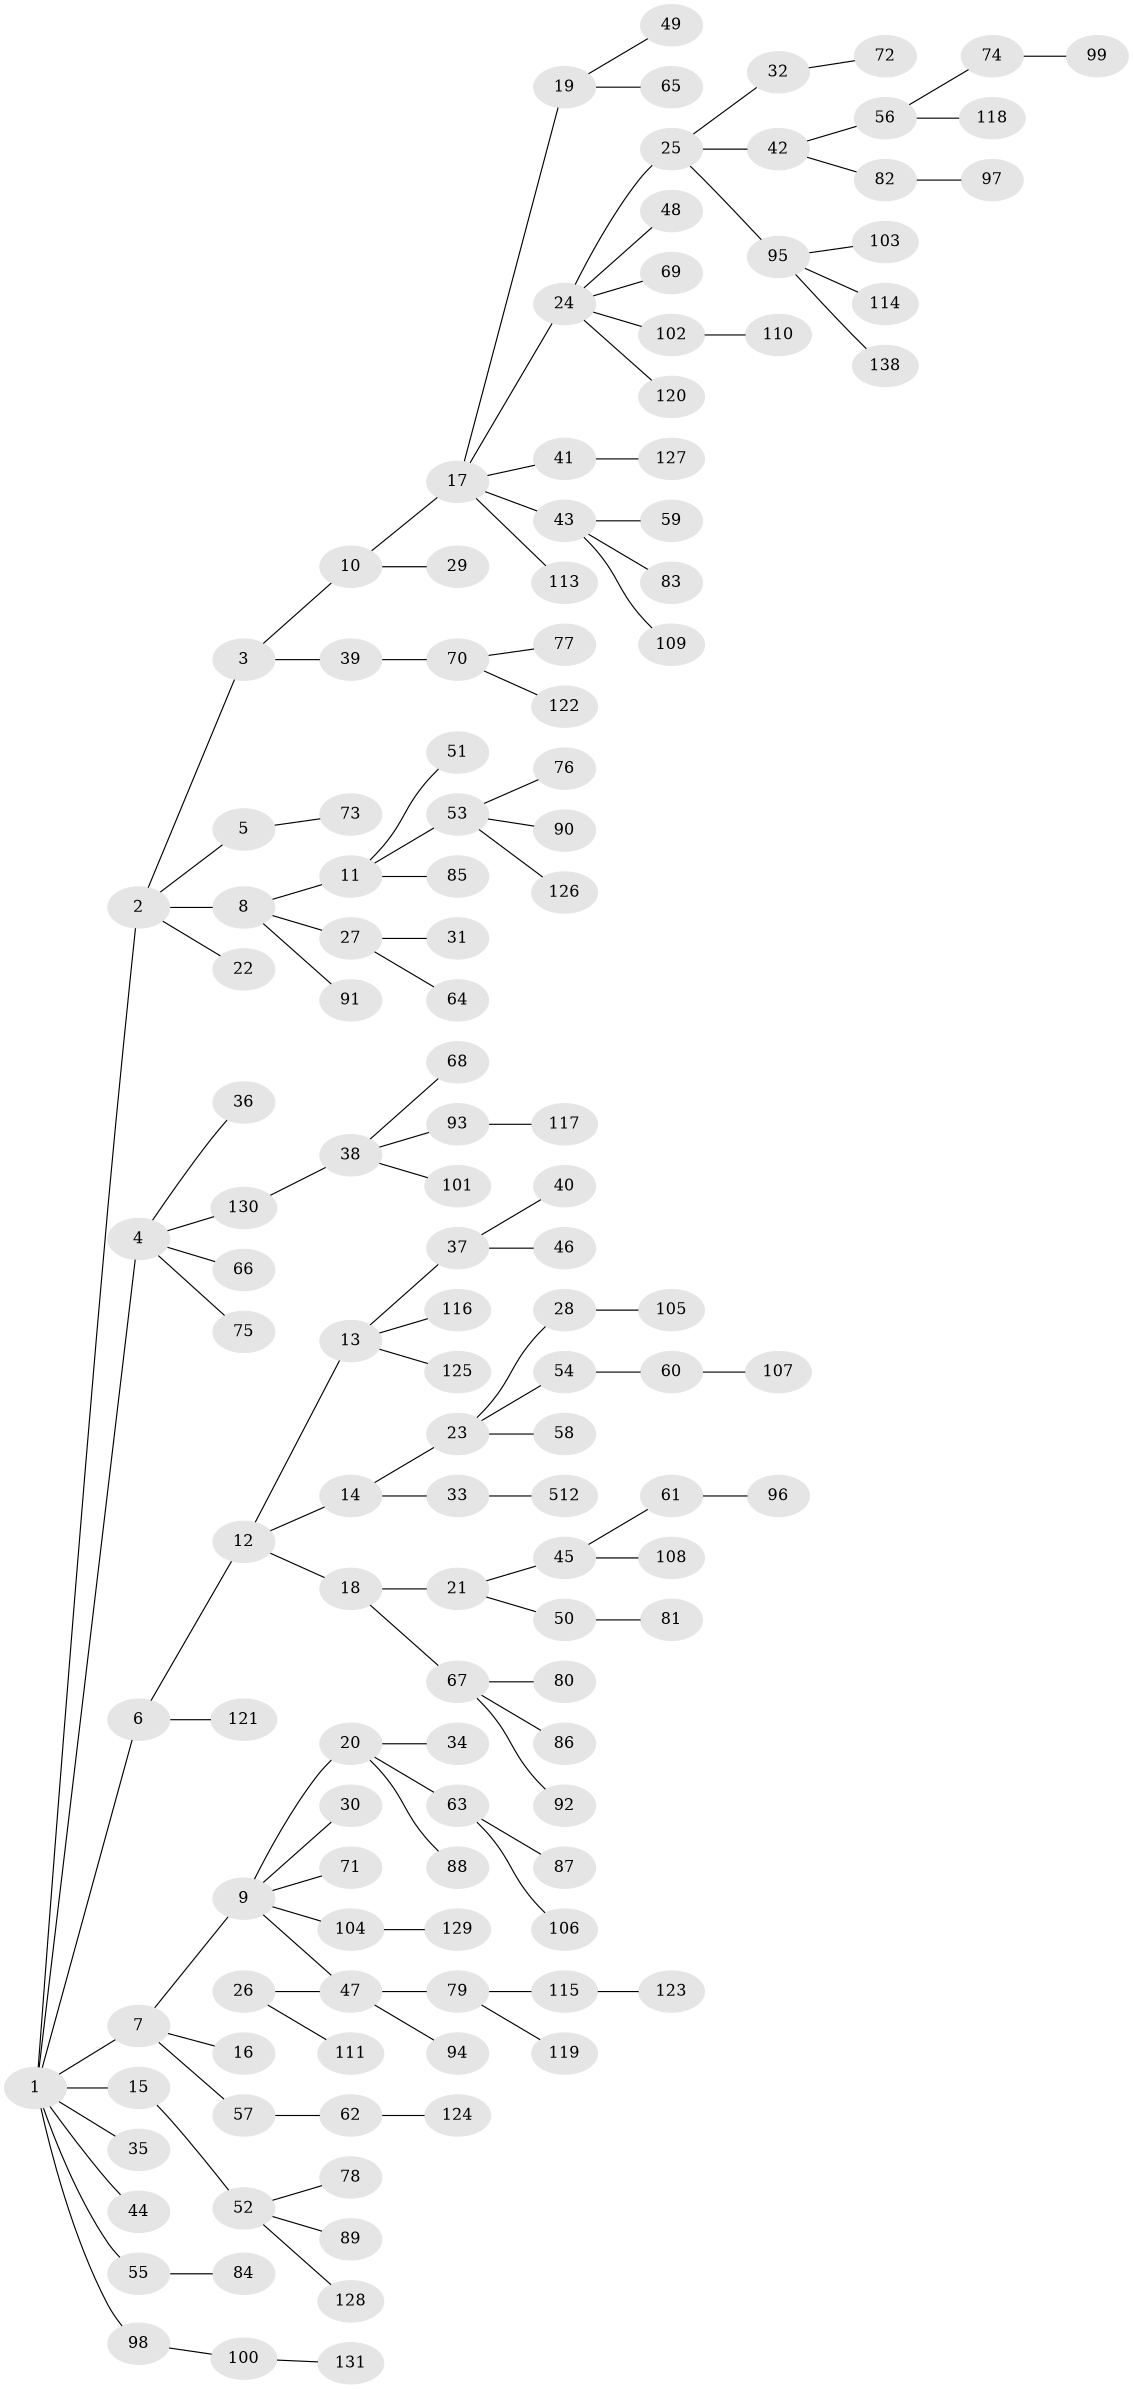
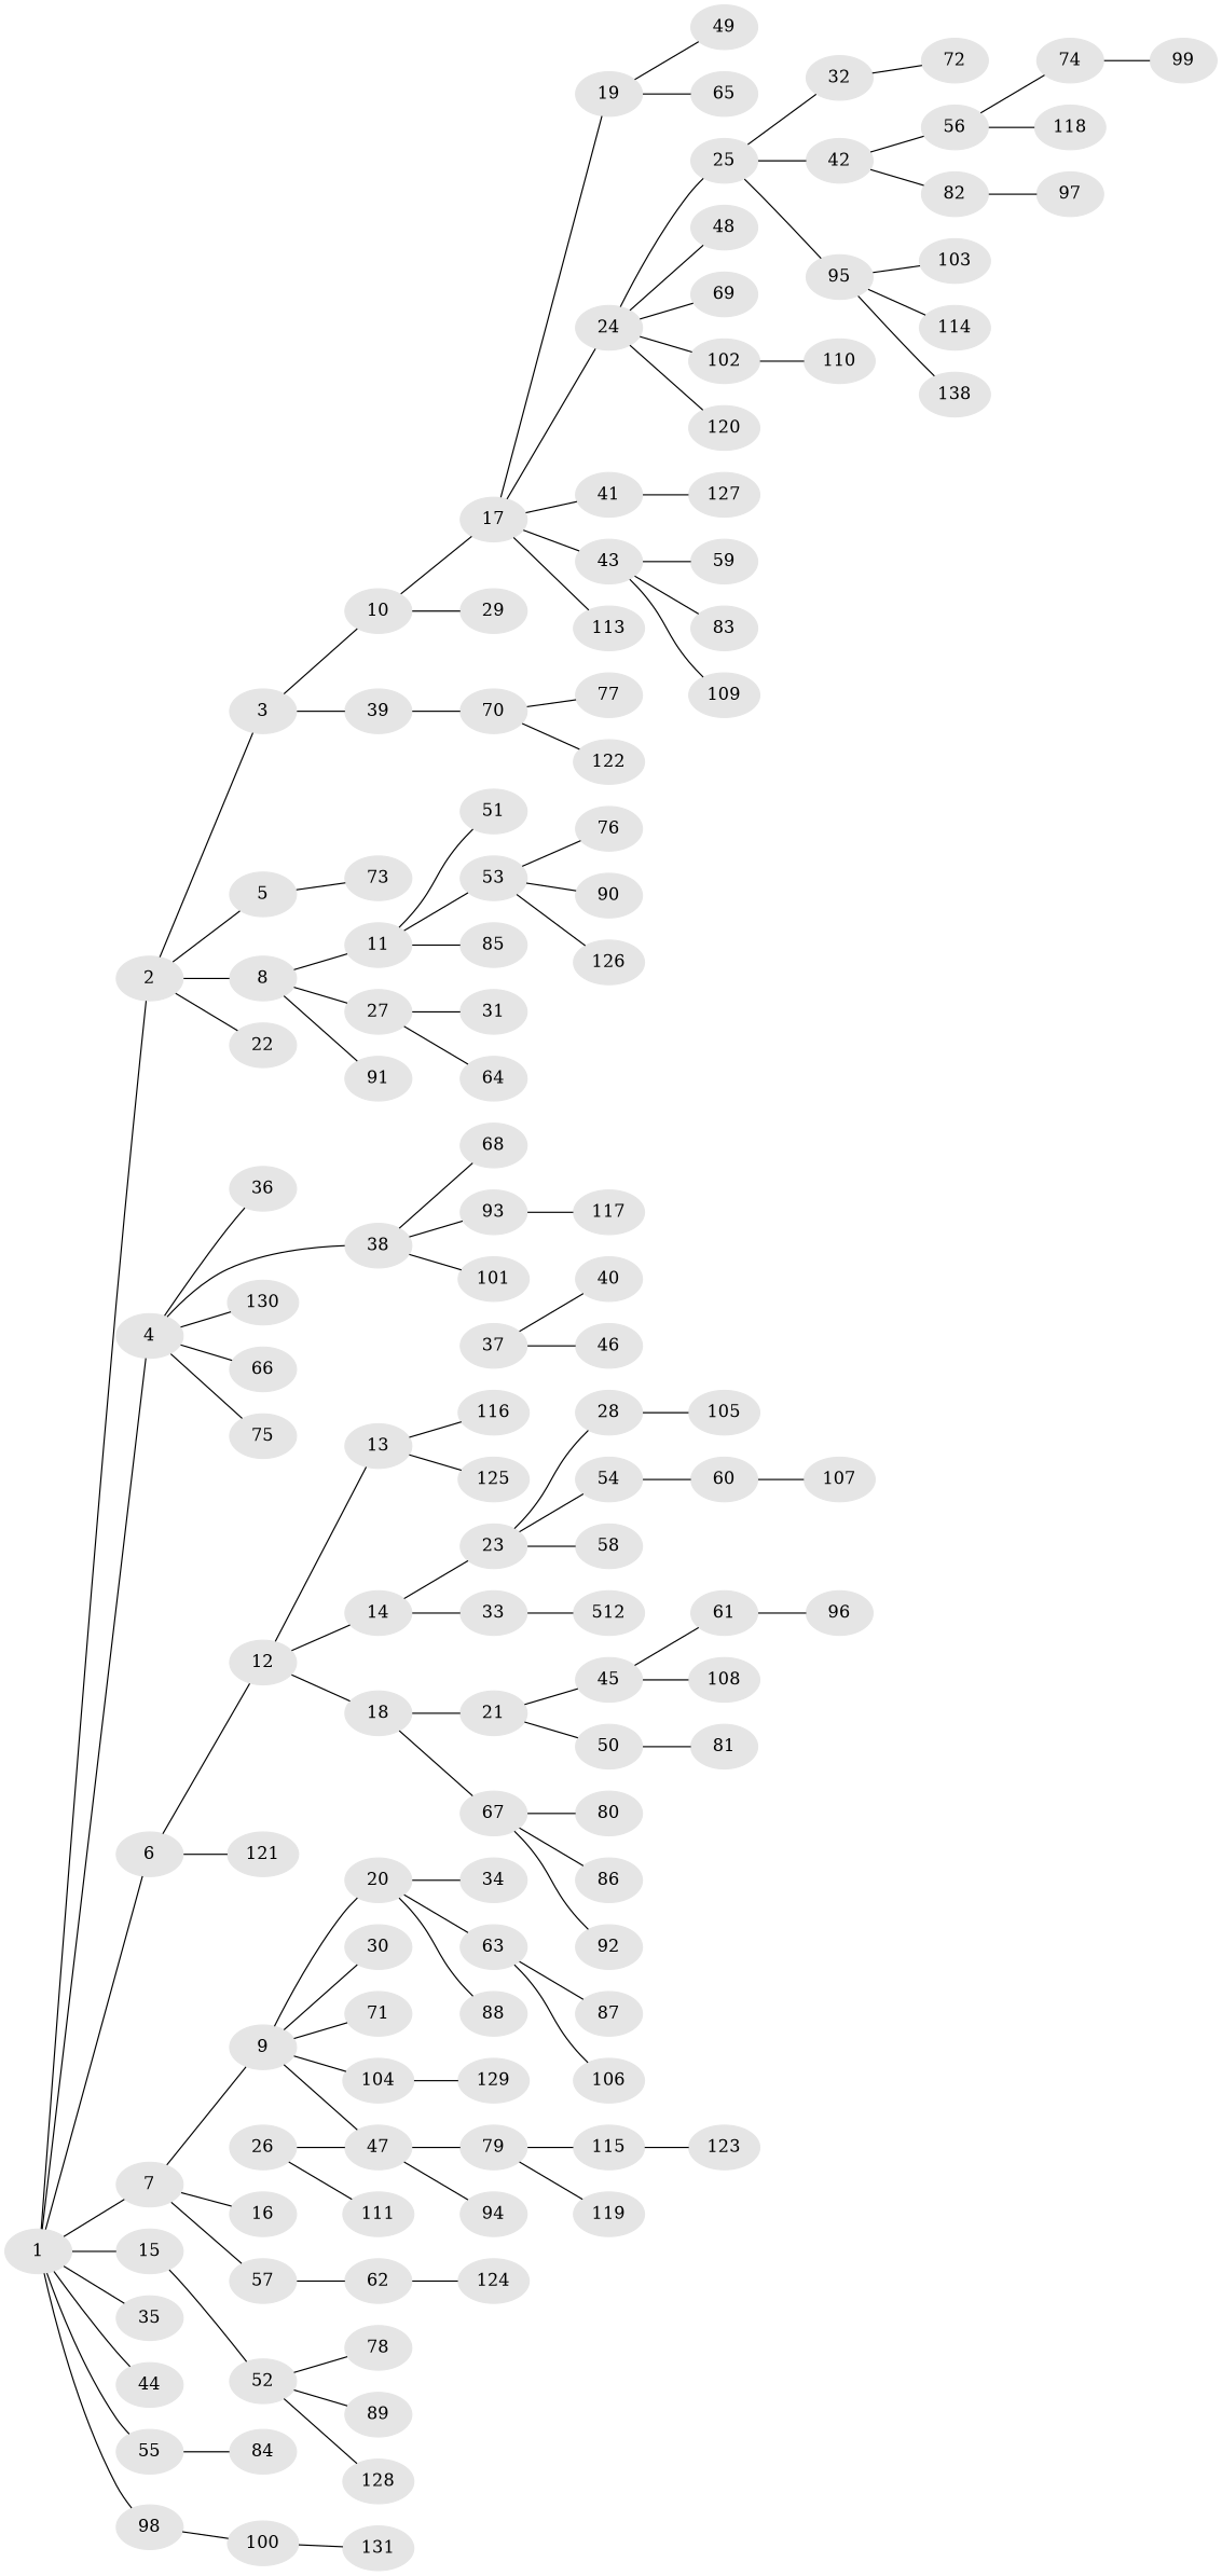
  graph {
    rankdir=LR
    node [color=gray90 style=filled]
    1
    2
    4
    6
    7
    15
    35
    44
    55
    98
    3
    5
    8
    22
    36
    38
    66
    75
    130
    12
    121
    9
    16
    57
    52
    84
    100
    10
    39
    73
    11
    27
    91
    17
    29
    70
    68
    93
    101
    13
    14
    18
    20
    30
    71
    104
    47
    62
    51
    53
    85
    31
    64
    34
    63
    88
    26
    111
    129
    19
    24
    41
    43
    113
    76
    90
    126
    37
    116
    125
    23
    33
    21
    67
    40
    46
    28
    54
    58
    n80 [label=512]
    78
    89
    128
    49
    65
    25
    48
    69
    102
    120
    127
    59
    83
    109
    45
    50
    80
    86
    92
    87
    106
    61
    108
    81
    105
    60
    32
    42
    95
    110
    72
    56
    82
    103
    114
    n116 [label=138]
    79
    94
    117
    77
    122
    74
    118
    97
    96
    115
    119
    107
    99
    124
    123
    131
    1 -- 2
    1 -- 4
    1 -- 6
    1 -- 7
    1 -- 15
    1 -- 35
    1 -- 44
    1 -- 55
    1 -- 98
    2 -- 3
    2 -- 5
    2 -- 8
    2 -- 22
    4 -- 36
-   130 -- 38
+   4 -- 38
    4 -- 66
    4 -- 75
    4 -- 130
    6 -- 12
    6 -- 121
    7 -- 9
    7 -- 16
    7 -- 57
    15 -- 52
    55 -- 84
    98 -- 100
    3 -- 10
    3 -- 39
    5 -- 73
    8 -- 11
    8 -- 27
    8 -- 91
    38 -- 68
    38 -- 93
    38 -- 101
    12 -- 13
    12 -- 14
    12 -- 18
    9 -- 20
    9 -- 30
    9 -- 71
    9 -- 104
    9 -- 47
    57 -- 62
    52 -- 78
    52 -- 89
    52 -- 128
    100 -- 131
    10 -- 17
    10 -- 29
    39 -- 70
    11 -- 51
    11 -- 53
    11 -- 85
    27 -- 31
    27 -- 64
    17 -- 19
    17 -- 24
    17 -- 41
    17 -- 43
    17 -- 113
    70 -- 77
    70 -- 122
    93 -- 117
-   13 -- 37
    13 -- 116
    13 -- 125
    14 -- 23
    14 -- 33
    18 -- 21
    18 -- 67
    20 -- 34
    20 -- 63
    20 -- 88
    104 -- 129
    47 -- 79
    47 -- 94
    62 -- 124
    53 -- 76
    53 -- 90
    53 -- 126
    63 -- 87
    63 -- 106
    26 -- 47
    26 -- 111
    19 -- 49
    19 -- 65
    24 -- 25
    24 -- 48
    24 -- 69
    24 -- 102
    24 -- 120
    41 -- 127
    43 -- 59
    43 -- 83
    43 -- 109
    37 -- 40
    37 -- 46
    23 -- 28
    23 -- 54
    23 -- 58
    33 -- n80
    21 -- 45
    21 -- 50
    67 -- 80
    67 -- 86
    67 -- 92
    28 -- 105
    54 -- 60
    25 -- 32
    25 -- 42
    25 -- 95
    102 -- 110
    45 -- 61
    45 -- 108
    50 -- 81
    61 -- 96
    60 -- 107
    32 -- 72
    42 -- 56
    42 -- 82
    95 -- 103
    95 -- 114
    95 -- n116
    56 -- 74
    56 -- 118
    82 -- 97
    79 -- 115
    79 -- 119
    74 -- 99
    115 -- 123
  }
